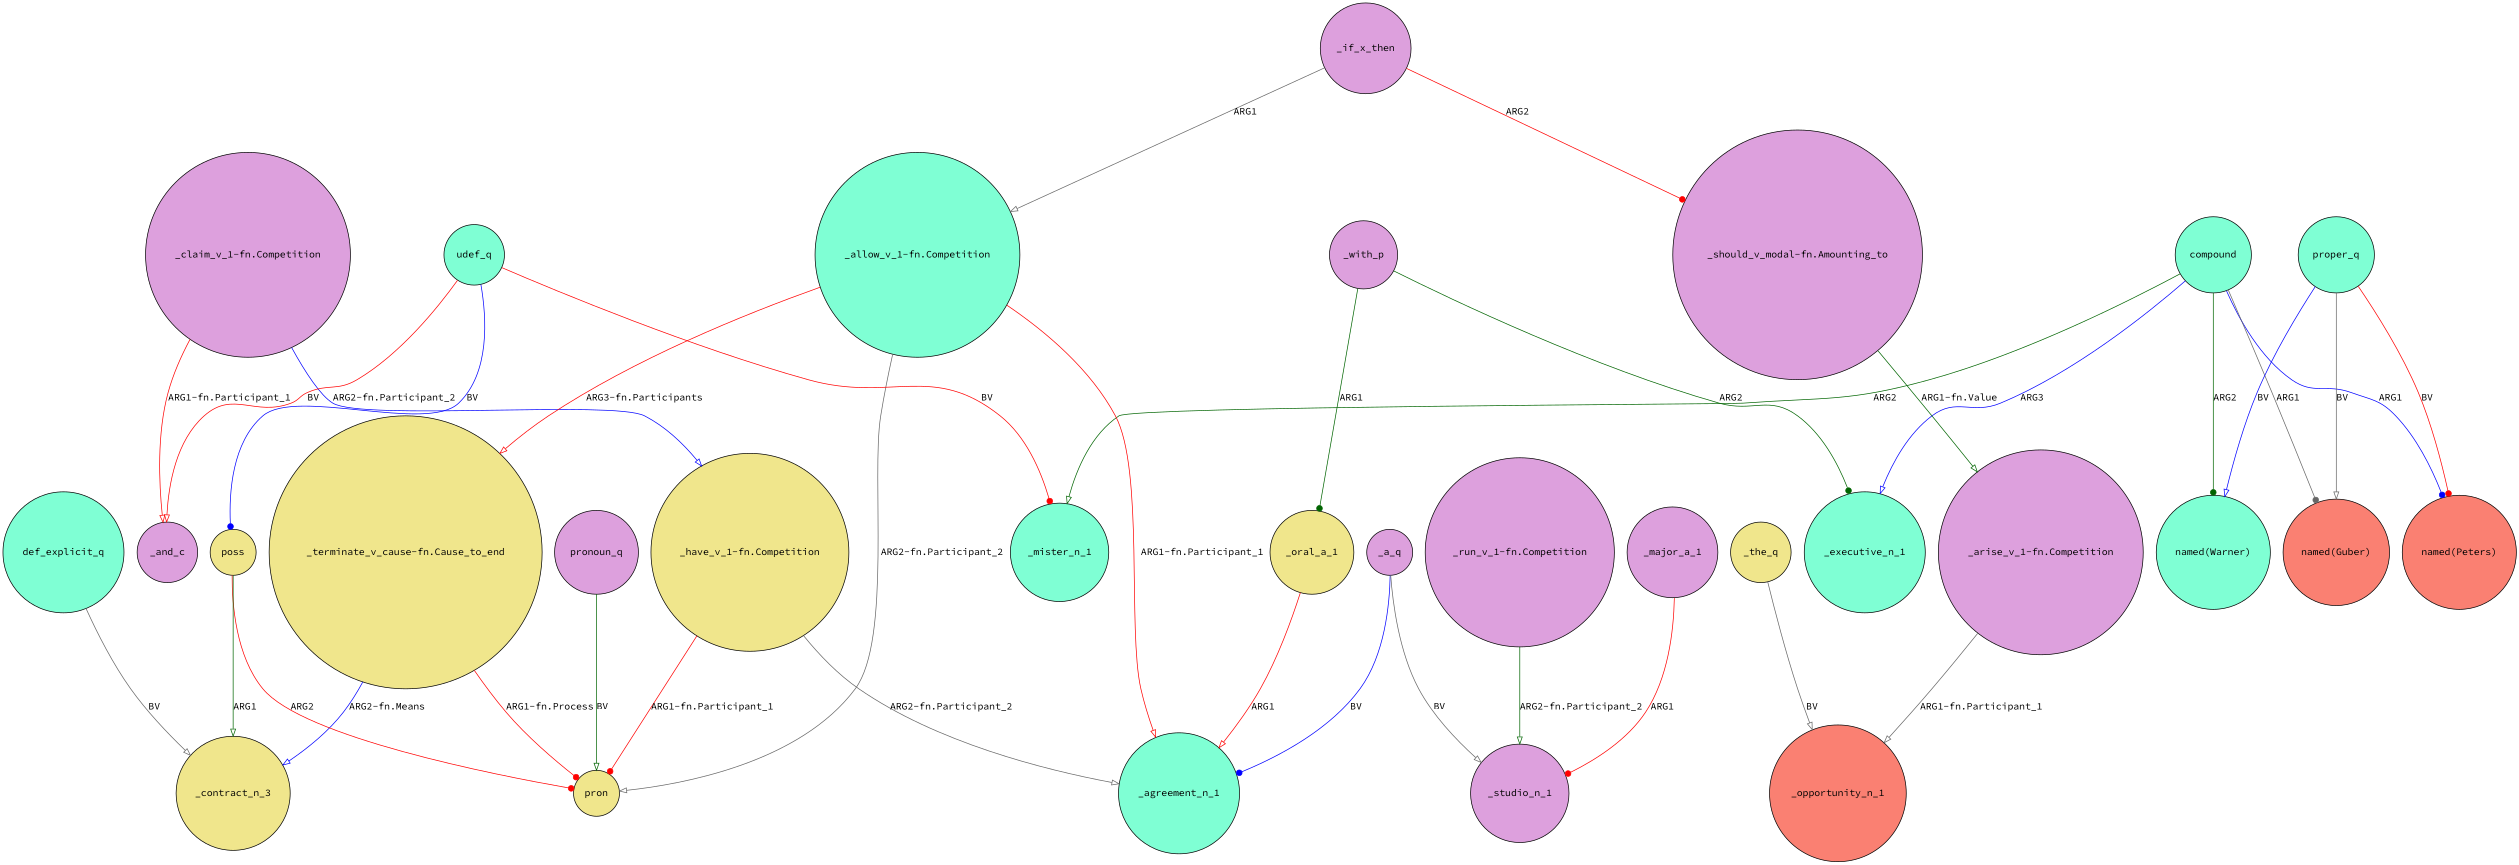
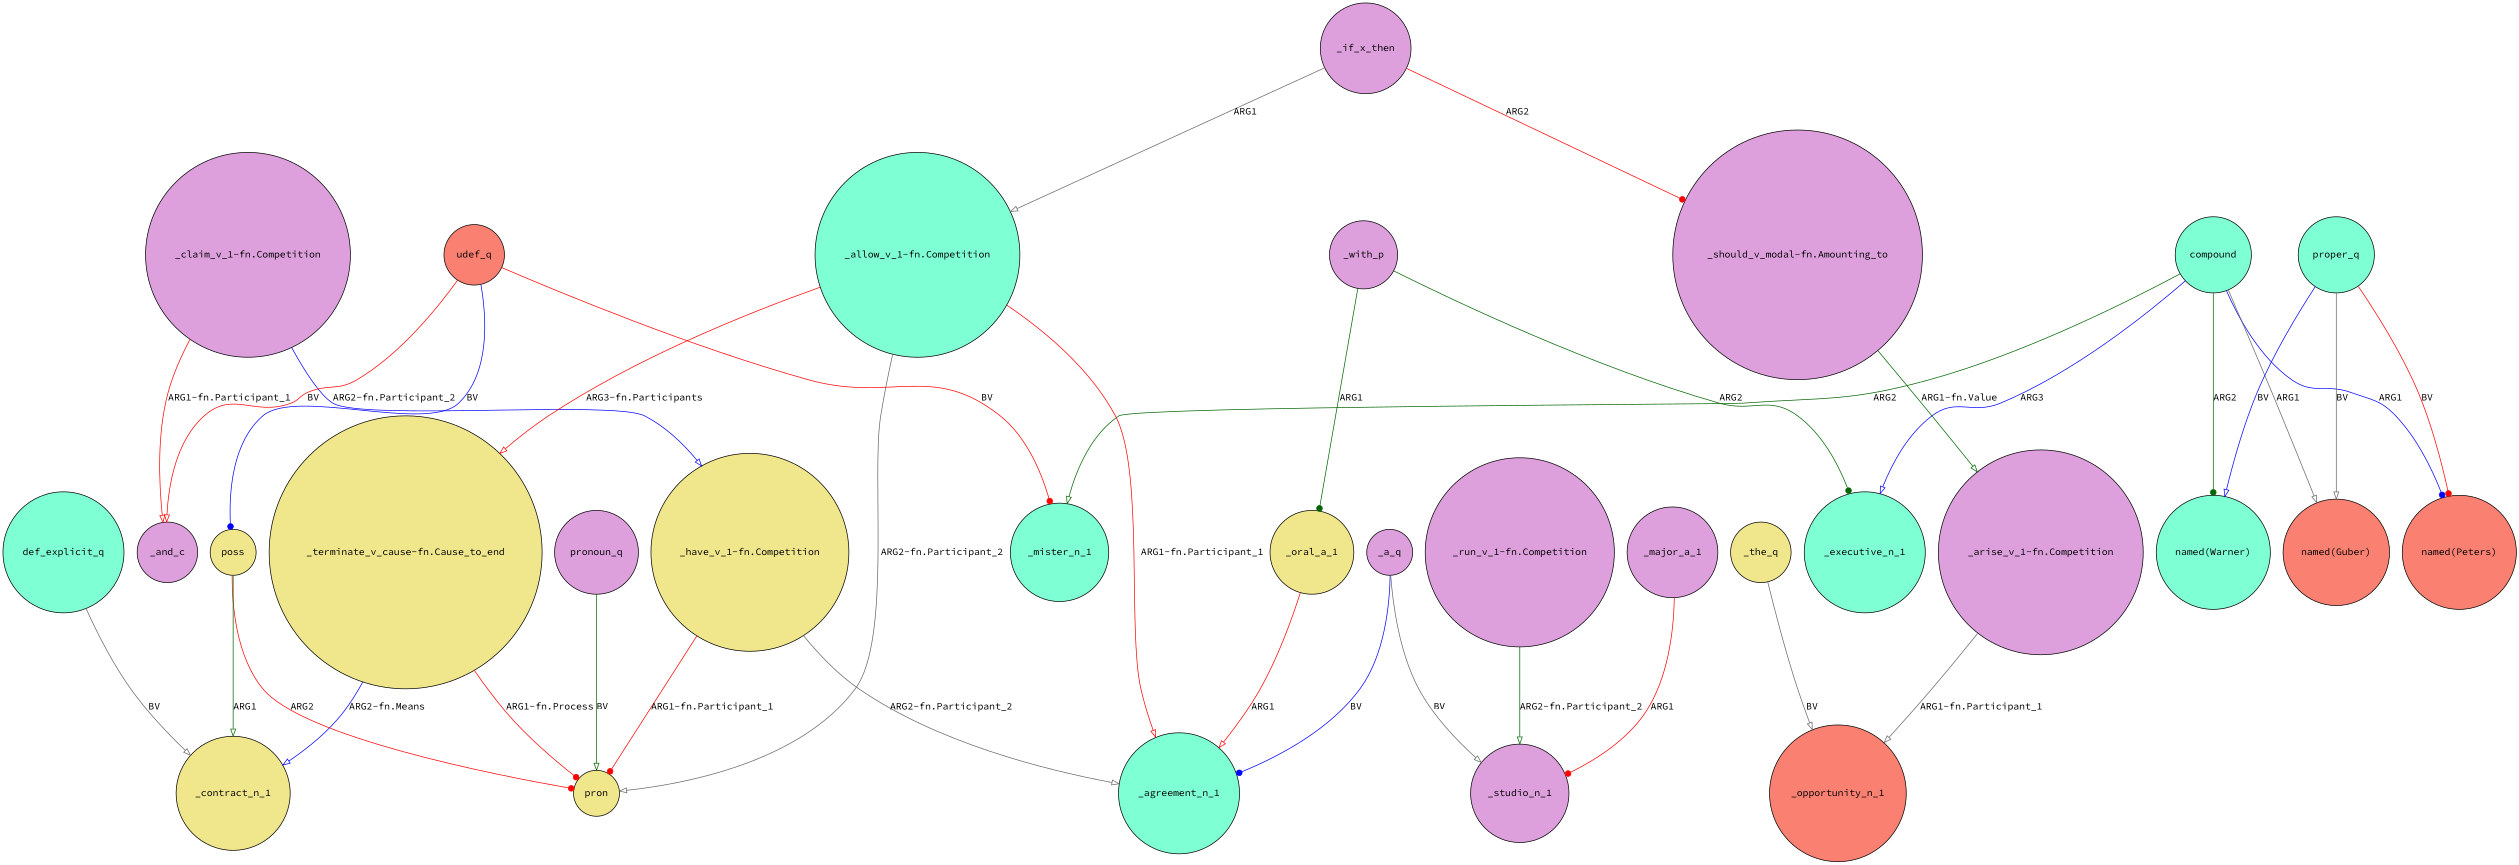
  digraph {
    fontname="Source Code Pro"
    node [fillcolor=plum fontname="Source Code Pro" shape=circle style=filled]
    edge [arrowhead=onormal color=red fontname="Source Code Pro"]
    compound [fillcolor=aquamarine]
    _mister_n_1 [fillcolor=aquamarine]
    "named(Peters)" [fillcolor=salmon]
    _executive_n_1 [fillcolor=aquamarine]
    "named(Warner)" [fillcolor=aquamarine]
    "named(Guber)" [fillcolor=salmon]
    "_claim_v_1-fn.Competition"
    _and_c
    "_have_v_1-fn.Competition" [fillcolor=khaki]
    pron [fillcolor=khaki]
    _agreement_n_1 [fillcolor=aquamarine]
    _opportunity_n_1 [fillcolor=salmon]
    "_arise_v_1-fn.Competition"
    "_run_v_1-fn.Competition"
    _studio_n_1
    "_terminate_v_cause-fn.Cause_to_end" [fillcolor=khaki]
-   _contract_n_1 [fillcolor=khaki label=_contract_n_3]
+   _contract_n_1 [fillcolor=khaki]
    proper_q [fillcolor=aquamarine]
    "_allow_v_1-fn.Competition" [fillcolor=aquamarine]
    _if_x_then
    "_should_v_modal-fn.Amounting_to"
-   udef_q [fillcolor=aquamarine]
+   udef_q [fillcolor=salmon]
    poss [fillcolor=khaki]
    _oral_a_1 [fillcolor=khaki]
    pronoun_q
    _a_q
    _major_a_1
    _the_q [fillcolor=khaki]
    _with_p
    def_explicit_q [fillcolor=aquamarine]
    compound -> _mister_n_1 [color=darkgreen label=ARG2]
    compound -> "named(Peters)" [arrowhead=dot color=blue label=ARG1]
    compound -> _executive_n_1 [color=blue label=ARG3]
    compound -> "named(Warner)" [arrowhead=dot color=darkgreen label=ARG2]
-   compound -> "named(Guber)" [arrowhead=dot color=gray40 label=ARG1]
+   compound -> "named(Guber)" [color=gray40 label=ARG1]
    "_claim_v_1-fn.Competition" -> _and_c [label="ARG1-fn.Participant_1"]
    "_claim_v_1-fn.Competition" -> "_have_v_1-fn.Competition" [color=blue label="ARG2-fn.Participant_2"]
    "_have_v_1-fn.Competition" -> pron [arrowhead=dot label="ARG1-fn.Participant_1"]
    "_have_v_1-fn.Competition" -> _agreement_n_1 [color=gray40 label="ARG2-fn.Participant_2"]
    "_arise_v_1-fn.Competition" -> _opportunity_n_1 [color=gray40 label="ARG1-fn.Participant_1"]
    "_run_v_1-fn.Competition" -> _studio_n_1 [color=darkgreen label="ARG2-fn.Participant_2"]
    "_terminate_v_cause-fn.Cause_to_end" -> pron [arrowhead=dot label="ARG1-fn.Process"]
    "_terminate_v_cause-fn.Cause_to_end" -> _contract_n_1 [color=blue label="ARG2-fn.Means"]
    proper_q -> "named(Peters)" [arrowhead=dot label=BV]
    proper_q -> "named(Warner)" [color=blue label=BV]
    proper_q -> "named(Guber)" [color=gray40 label=BV]
    "_allow_v_1-fn.Competition" -> pron [color=gray40 label="ARG2-fn.Participant_2"]
    "_allow_v_1-fn.Competition" -> _agreement_n_1 [label="ARG1-fn.Participant_1"]
    "_allow_v_1-fn.Competition" -> "_terminate_v_cause-fn.Cause_to_end" [label="ARG3-fn.Participants"]
    _if_x_then -> "_allow_v_1-fn.Competition" [color=gray40 label=ARG1]
    _if_x_then -> "_should_v_modal-fn.Amounting_to" [arrowhead=dot label=ARG2]
    "_should_v_modal-fn.Amounting_to" -> "_arise_v_1-fn.Competition" [color=darkgreen label="ARG1-fn.Value"]
    udef_q -> _mister_n_1 [arrowhead=dot label=BV]
    udef_q -> _and_c [label=BV]
    udef_q -> poss [arrowhead=dot color=blue label=BV]
    poss -> pron [arrowhead=dot label=ARG2]
    poss -> _contract_n_1 [color=darkgreen label=ARG1]
    _oral_a_1 -> _agreement_n_1 [label=ARG1]
    pronoun_q -> pron [color=darkgreen label=BV]
    _a_q -> _agreement_n_1 [arrowhead=dot color=blue label=BV]
    _a_q -> _studio_n_1 [color=gray40 label=BV]
    _major_a_1 -> _studio_n_1 [arrowhead=dot label=ARG1]
    _the_q -> _opportunity_n_1 [color=gray40 label=BV]
    _with_p -> _executive_n_1 [arrowhead=dot color=darkgreen label=ARG2]
    _with_p -> _oral_a_1 [arrowhead=dot color=darkgreen label=ARG1]
    def_explicit_q -> _contract_n_1 [color=gray40 label=BV]
  }
